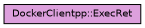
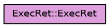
  digraph {
    rankdir=LR
-   n1 [color=black fillcolor=plum fontname=Helvetica fontsize=10 height=0.2 label="DockerClientpp::ExecRet" shape=record style=filled width=0.4]
+   n1 [color=black fillcolor=plum fontname=Helvetica fontsize=10 height=0.2 label="ExecRet::ExecRet" shape=record style=filled width=0.4]
  }
